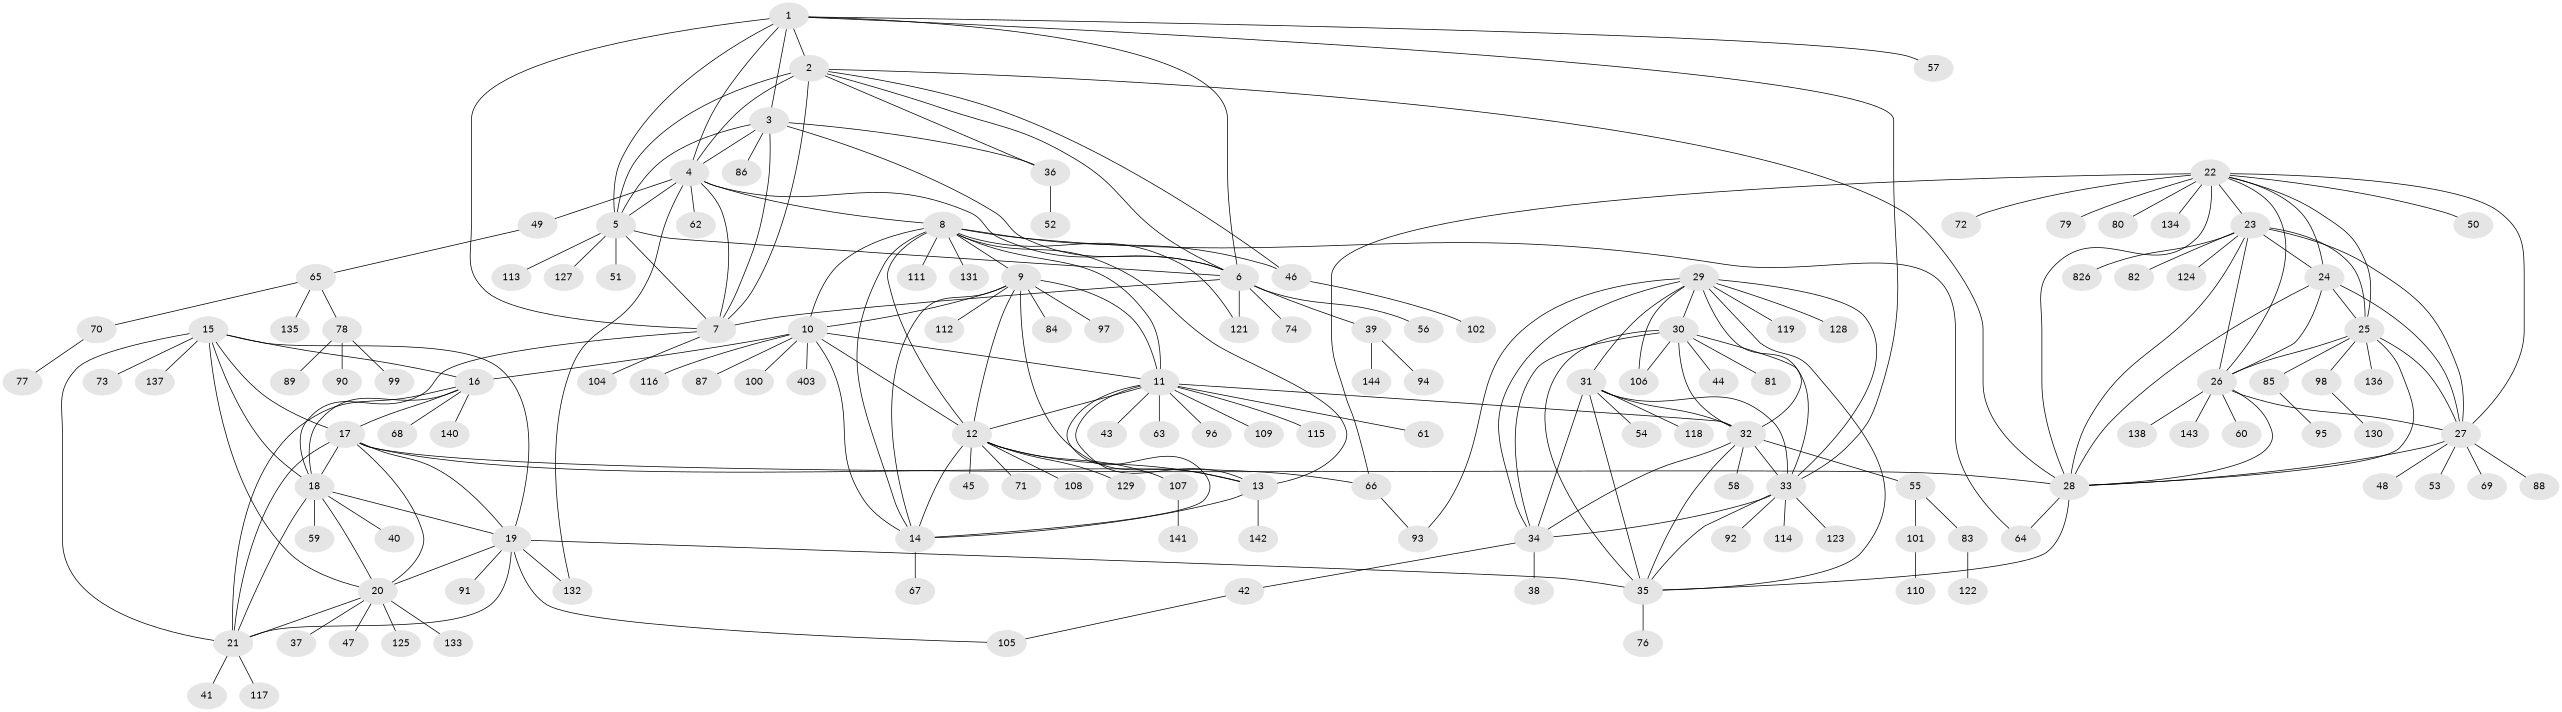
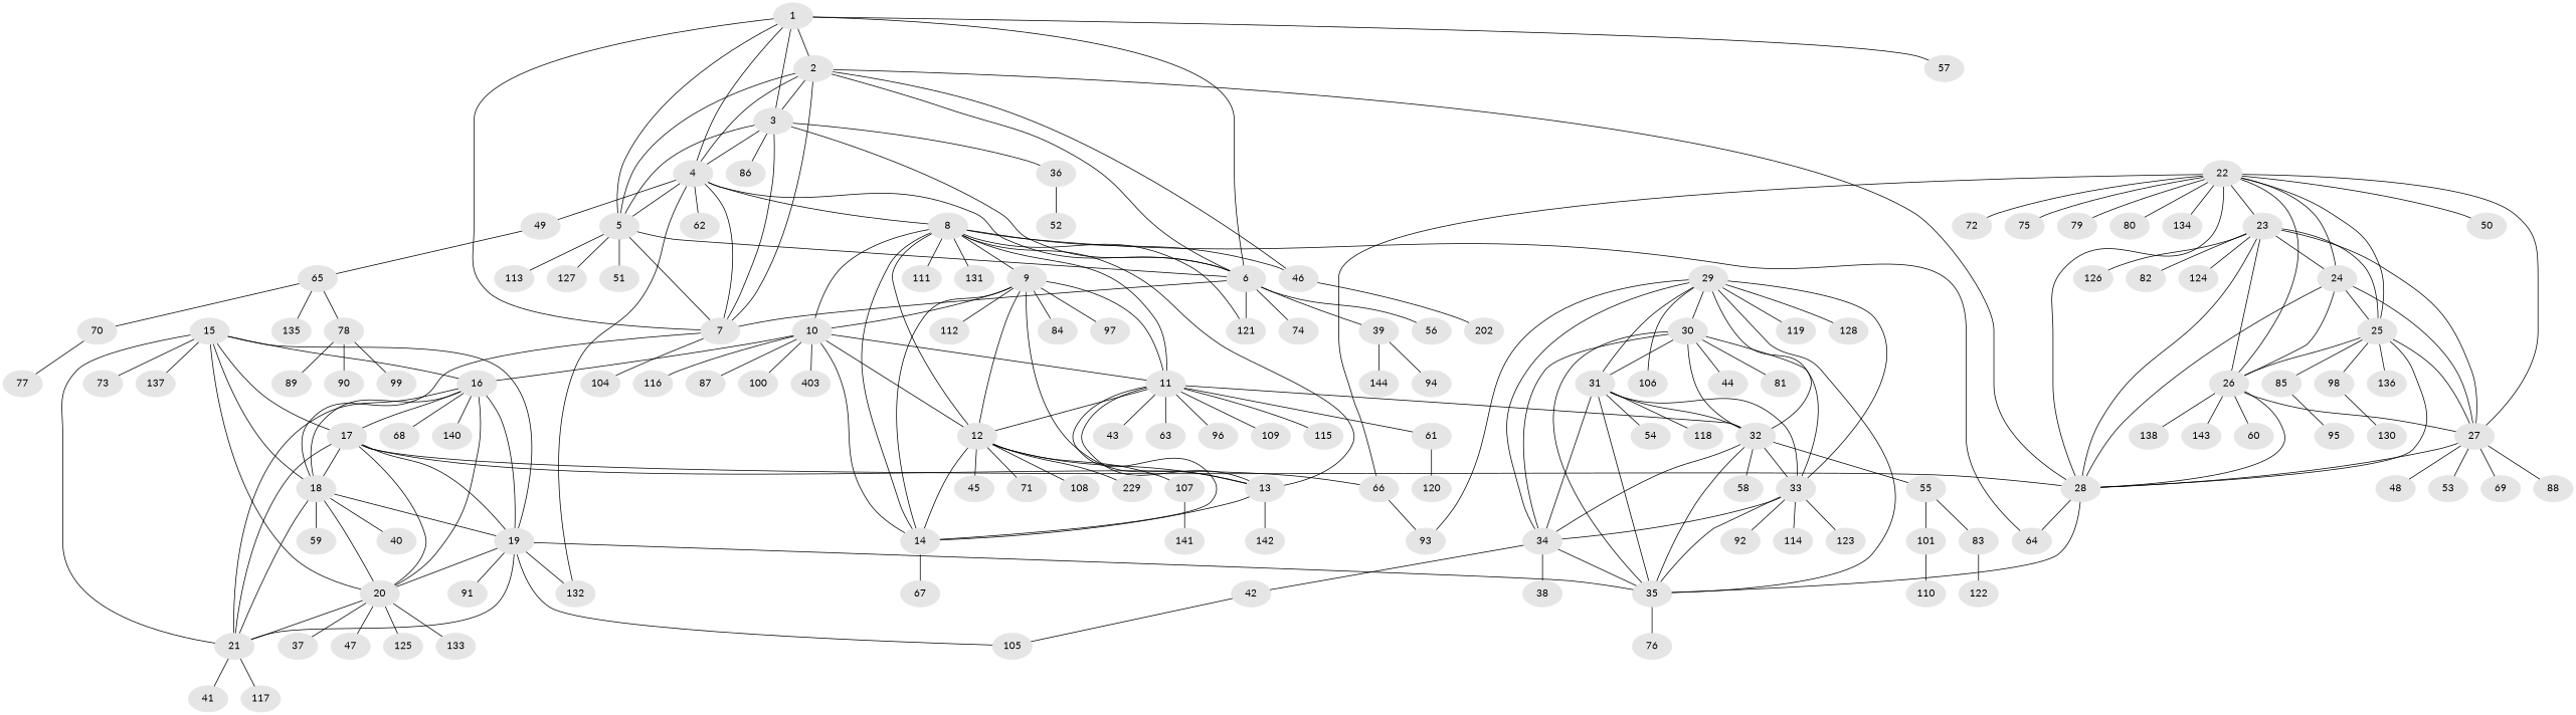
  graph {
    fontname=Lato
    node [color=gray90 fontname=Lato style=filled]
    edge [fontname=Lato]
    1
    2
    3
    4
    5
    6
    7
    33
    57
    28
    46
    36
    86
    8
    49
    62
    132
    51
    113
    127
    39
    56
    74
    121
    18
    104
    35
    34
    92
    114
    123
    64
-   102
+   102 [label=202]
    52
    9
    10
    11
    12
    13
    14
    111
    131
    65
    94
    144
    19
    20
    21
    40
    59
    84
    97
    112
    16
    87
    100
    n57 [label=403]
    116
    32
    43
    61
    63
    96
    109
    115
    45
    71
    107
    108
-   129
+   129 [label=229]
    142
    67
    22
    66
    23
    24
    25
    26
    27
    50
    72
+   75
    79
    80
    134
    17
    68
    140
    55
    58
+   120
    141
    15
    73
    137
    91
    105
    37
    47
    125
    133
    41
    117
    93
    76
    82
    124
-   126 [label=826]
+   126
    85
    98
    136
    60
    138
    143
    48
    53
    69
    88
    95
    130
    29
    30
    31
    106
    119
    128
    44
    81
    54
    118
    38
    42
    83
    101
    70
    78
    135
    122
    110
    77
    89
    90
    99
    1 -- 2
    1 -- 3
    1 -- 4
    1 -- 5
    1 -- 6
    1 -- 7
-   1 -- 33
    1 -- 57
-   2 -- 36
+   2 -- 3
    2 -- 4
    2 -- 5
    2 -- 6
    2 -- 7
    2 -- 28
    2 -- 46
    3 -- 4
    3 -- 5
    3 -- 6
    3 -- 7
    3 -- 36
    3 -- 86
    4 -- 5
    4 -- 6
    4 -- 7
    4 -- 8
    4 -- 49
    4 -- 62
    4 -- 132
    5 -- 6
    5 -- 7
    5 -- 51
    5 -- 113
    5 -- 127
    6 -- 7
    6 -- 39
    6 -- 56
    6 -- 74
    6 -- 121
    7 -- 18
    7 -- 104
    33 -- 35
    33 -- 34
    33 -- 92
    33 -- 114
    33 -- 123
    28 -- 35
    28 -- 64
    46 -- 102
    36 -- 52
    8 -- 46
    8 -- 121
    8 -- 64
    8 -- 9
    8 -- 10
    8 -- 11
    8 -- 12
    8 -- 13
    8 -- 14
    8 -- 111
    8 -- 131
    49 -- 65
    39 -- 94
    39 -- 144
    18 -- 19
    18 -- 20
    18 -- 21
    18 -- 40
    18 -- 59
    35 -- 76
+   34 -- 35
    34 -- 38
    34 -- 42
    9 -- 10
    9 -- 11
    9 -- 12
    9 -- 13
    9 -- 14
    9 -- 84
    9 -- 97
    9 -- 112
    10 -- 11
    10 -- 12
    10 -- 14
    10 -- 16
    10 -- 87
    10 -- 100
    10 -- n57
    10 -- 116
    11 -- 12
    11 -- 13
    11 -- 14
    11 -- 32
    11 -- 43
    11 -- 61
    11 -- 63
    11 -- 96
    11 -- 109
    11 -- 115
    12 -- 13
    12 -- 14
    12 -- 45
    12 -- 71
    12 -- 107
    12 -- 108
    12 -- 129
    13 -- 14
    13 -- 142
    14 -- 67
    65 -- 70
    65 -- 78
    65 -- 135
    19 -- 132
    19 -- 35
    19 -- 20
    19 -- 21
    19 -- 91
    19 -- 105
    20 -- 21
    20 -- 37
    20 -- 47
    20 -- 125
    20 -- 133
    21 -- 41
    21 -- 117
    16 -- 18
+   16 -- 19
+   16 -- 20
    16 -- 21
    16 -- 17
    16 -- 68
    16 -- 140
    32 -- 33
    32 -- 35
    32 -- 34
    32 -- 55
    32 -- 58
+   61 -- 120
    107 -- 141
    22 -- 28
    22 -- 66
    22 -- 23
    22 -- 24
    22 -- 25
    22 -- 26
    22 -- 27
    22 -- 50
    22 -- 72
+   22 -- 75
    22 -- 79
    22 -- 80
    22 -- 134
    66 -- 93
    23 -- 28
    23 -- 24
    23 -- 25
    23 -- 26
    23 -- 27
    23 -- 82
    23 -- 124
    23 -- 126
    24 -- 28
    24 -- 25
    24 -- 26
    24 -- 27
    25 -- 28
    25 -- 26
    25 -- 27
    25 -- 85
    25 -- 98
    25 -- 136
    26 -- 28
    26 -- 27
    26 -- 60
    26 -- 138
    26 -- 143
    27 -- 28
    27 -- 48
    27 -- 53
    27 -- 69
    27 -- 88
    17 -- 28
    17 -- 18
    17 -- 19
    17 -- 20
    17 -- 21
    17 -- 66
    55 -- 83
    55 -- 101
    15 -- 18
    15 -- 19
    15 -- 20
    15 -- 21
    15 -- 16
    15 -- 17
    15 -- 73
    15 -- 137
    85 -- 95
    98 -- 130
    29 -- 33
    29 -- 35
    29 -- 34
    29 -- 32
    29 -- 93
    29 -- 30
    29 -- 31
    29 -- 106
    29 -- 119
    29 -- 128
    30 -- 33
    30 -- 35
    30 -- 34
    30 -- 32
-   30 -- 106
+   30 -- 31
    30 -- 44
    30 -- 81
    31 -- 33
    31 -- 35
    31 -- 34
    31 -- 32
    31 -- 54
    31 -- 118
    42 -- 105
    83 -- 122
    101 -- 110
    70 -- 77
    78 -- 89
    78 -- 90
    78 -- 99
  }
